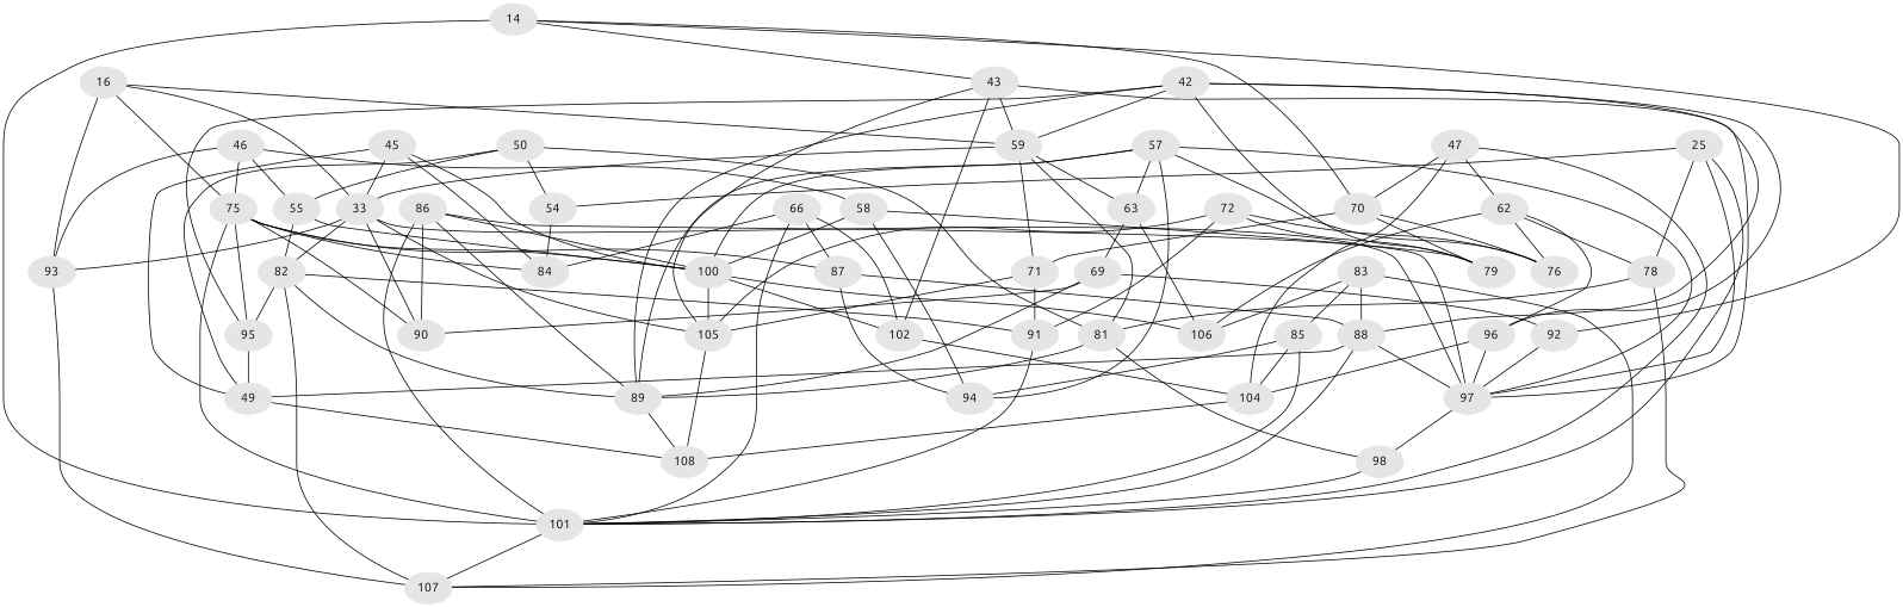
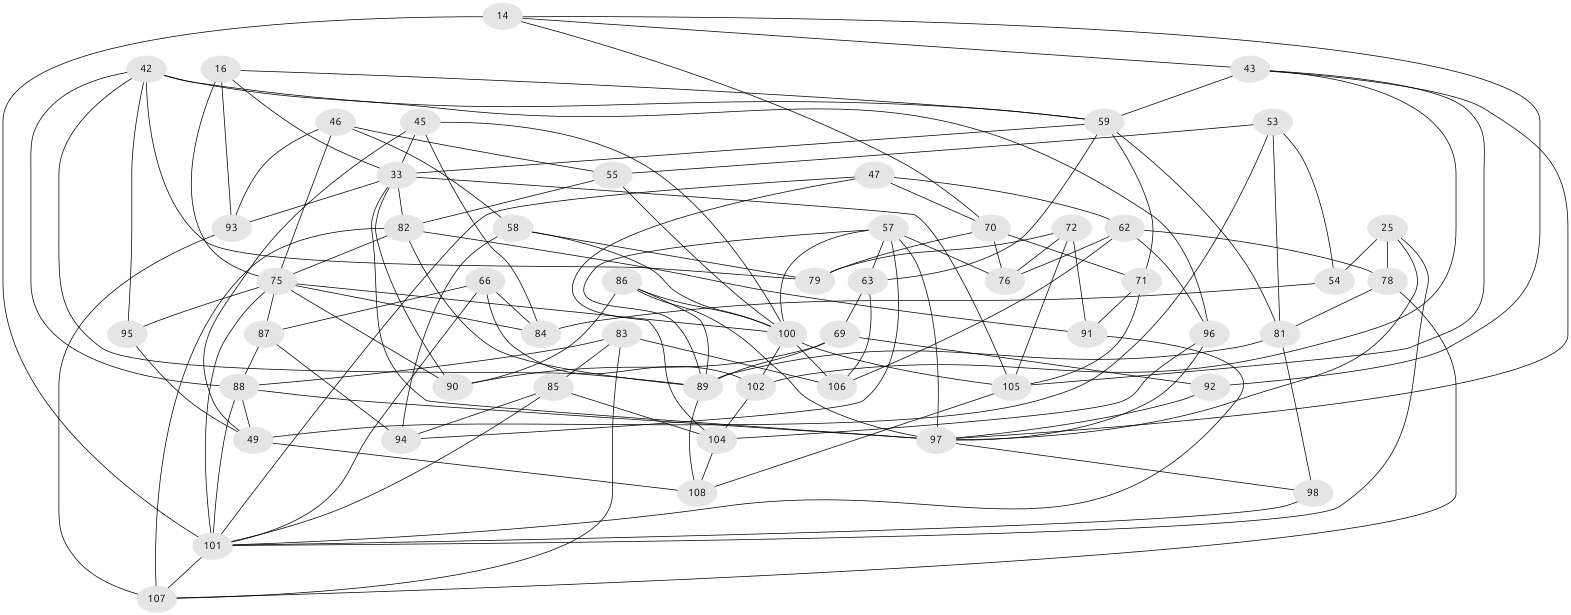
  graph {
    fontname=Ubuntu
    node [color=gray90 fontname=Ubuntu style=filled]
    edge [fontname=Ubuntu]
    14 [super="+13"]
    43 [super="+23"]
    70 [super="+39"]
    92
    101 [super="+35+64"]
    59 [super="+48"]
    97 [super="+8+4+15"]
    102
    105 [super="+11+74"]
    79
    76
    71 [super="+37"]
    107 [super="+61"]
    16 [super="+1"]
    n15 [label=33 super="+29+60+40"]
    75 [super="+51"]
    93 [super="+9"]
    81 [super="+52"]
    63
    82 [super="+7+12"]
    90 [super="+21"]
    95
    84
    100 [super="+5+22+77"]
    87
    25 [super="+6"]
    54
    78 [super="+19"]
    98
    42 [super="+41"]
    88 [super="+17+31"]
    89 [super="+18+44"]
    96 [super="+53"]
    n34 [label=49 super="+80"]
    108
    104 [super="+56"]
    45
    106 [super="+103"]
    46
    55
    58
    94
    47 [super="+33"]
    62 [super="+27"]
-   50
+   50 [label=53]
    91
    57 [super="+28+36"]
    69
    66
    72
    83
    85
    86 [super="+34+68"]
    14 -- 43
    14 -- 70
    14 -- 92
    14 -- 101 [weight=3]
    43 -- 59 [weight=2]
    43 -- 97
    43 -- 102
    43 -- 105
    70 -- 79
    70 -- 76
    70 -- 71 [weight=2]
    92 -- 97
    101 -- 107
    59 -- 71
    59 -- n15
    59 -- 81
    59 -- 63
    97 -- 98
    102 -- 104
    105 -- 108
    71 -- 105 [weight=2]
    71 -- 91
    16 -- 59
    16 -- n15
    16 -- 75
    16 -- 93 [weight=2]
    n15 -- 97 [weight=3]
    n15 -- 105
    n15 -- 93
    n15 -- 82 [weight=3]
    n15 -- 90
    75 -- 101 [weight=2]
    75 -- 90 [weight=2]
    75 -- 95
    75 -- 84
    75 -- 100
    75 -- 87
    93 -- 107 [weight=2]
    81 -- 98
    81 -- 89 [weight=2]
    63 -- 106
    63 -- 69
    82 -- 107
-   82 -- 95
+   82 -- 75
    82 -- 89
    82 -- 91
    95 -- n34
    100 -- 102
    100 -- 105 [weight=2]
    100 -- 106 [weight=3]
    87 -- 88
    87 -- 94
    25 -- 101
    25 -- 97
    25 -- 54 [weight=2]
    25 -- 78 [weight=2]
    54 -- 84
    78 -- 107
    78 -- 81
    98 -- 101
    42 -- 59
    42 -- 79
    42 -- 95
    42 -- 88
    42 -- 89
    42 -- 96
    88 -- 101 [weight=2]
    88 -- 97
    88 -- n34 [weight=2]
    89 -- 108
    96 -- 97
    96 -- 104
    n34 -- 108
    104 -- 108
    45 -- n15
    45 -- 84
    45 -- 100
    45 -- n34
    46 -- 75
    46 -- 93
    46 -- 55
    46 -- 58
    55 -- 82
    55 -- 100
    58 -- 79
    58 -- 100
    58 -- 94
    47 -- 70
    47 -- 101
    47 -- 104 [weight=2]
    47 -- 62 [weight=2]
    62 -- 76
    62 -- 78
    62 -- 96
    62 -- 106
    50 -- 81
    50 -- 54
    50 -- n34
    50 -- 55
    91 -- 101
    57 -- 97 [weight=2]
    57 -- 76
    57 -- 63
    57 -- 100 [weight=2]
    57 -- 89
    57 -- 94
    69 -- 92
    69 -- 90
    69 -- 89
    66 -- 101
    66 -- 102
    66 -- 84
    66 -- 87
    72 -- 105
    72 -- 79
    72 -- 76
    72 -- 91
    83 -- 107
    83 -- 88
    83 -- 106
    83 -- 85
    85 -- 101
    85 -- 104
    85 -- 94
-   86 -- 101 [weight=2]
    86 -- 97
    86 -- 90 [weight=2]
    86 -- 100 [weight=2]
    86 -- 89
  }
